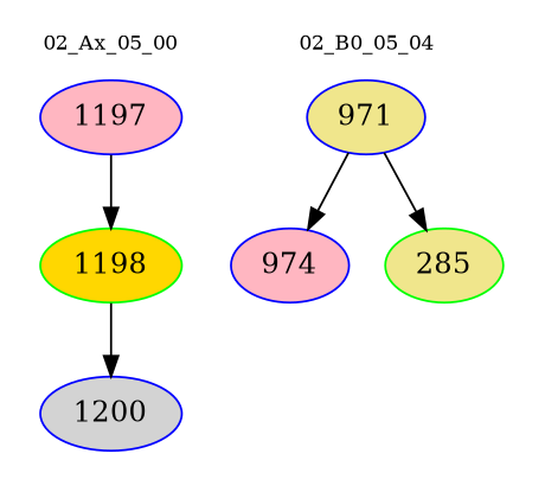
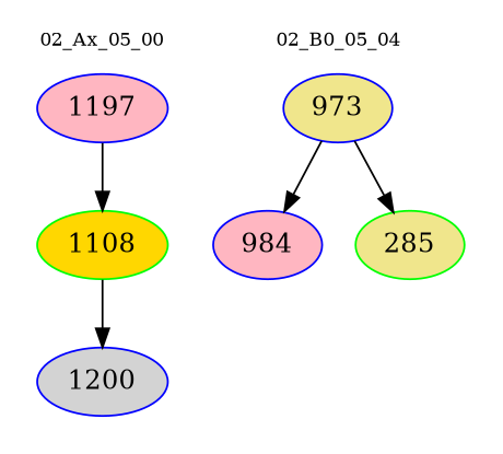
  digraph {
    node [color=blue fillcolor=lightpink style=filled]
    edge [color=black]
    n1 [label=1197]
    n2 [fillcolor=lightgrey label=1200]
-   n3 [color=green fillcolor=gold label=1198]
-   n4 [fillcolor=khaki label=971]
-   n5 [label=974]
+   n3 [color=green fillcolor=gold label=1108]
+   n4 [fillcolor=khaki label=973]
+   n5 [label=984]
    n6 [color=green fillcolor=khaki label=285]
    subgraph cluster_1 {
      color=white
      fontsize=10
      label="02_Ax_05_00"
      n1
      n2
      n3
    }
    subgraph cluster_2 {
      color=white
      fontsize=10
      label="02_B0_05_04"
      n4
      n5
      n6
    }
    n1 -> n3
    n3 -> n2
    n4 -> n5
    n4 -> n6
  }
